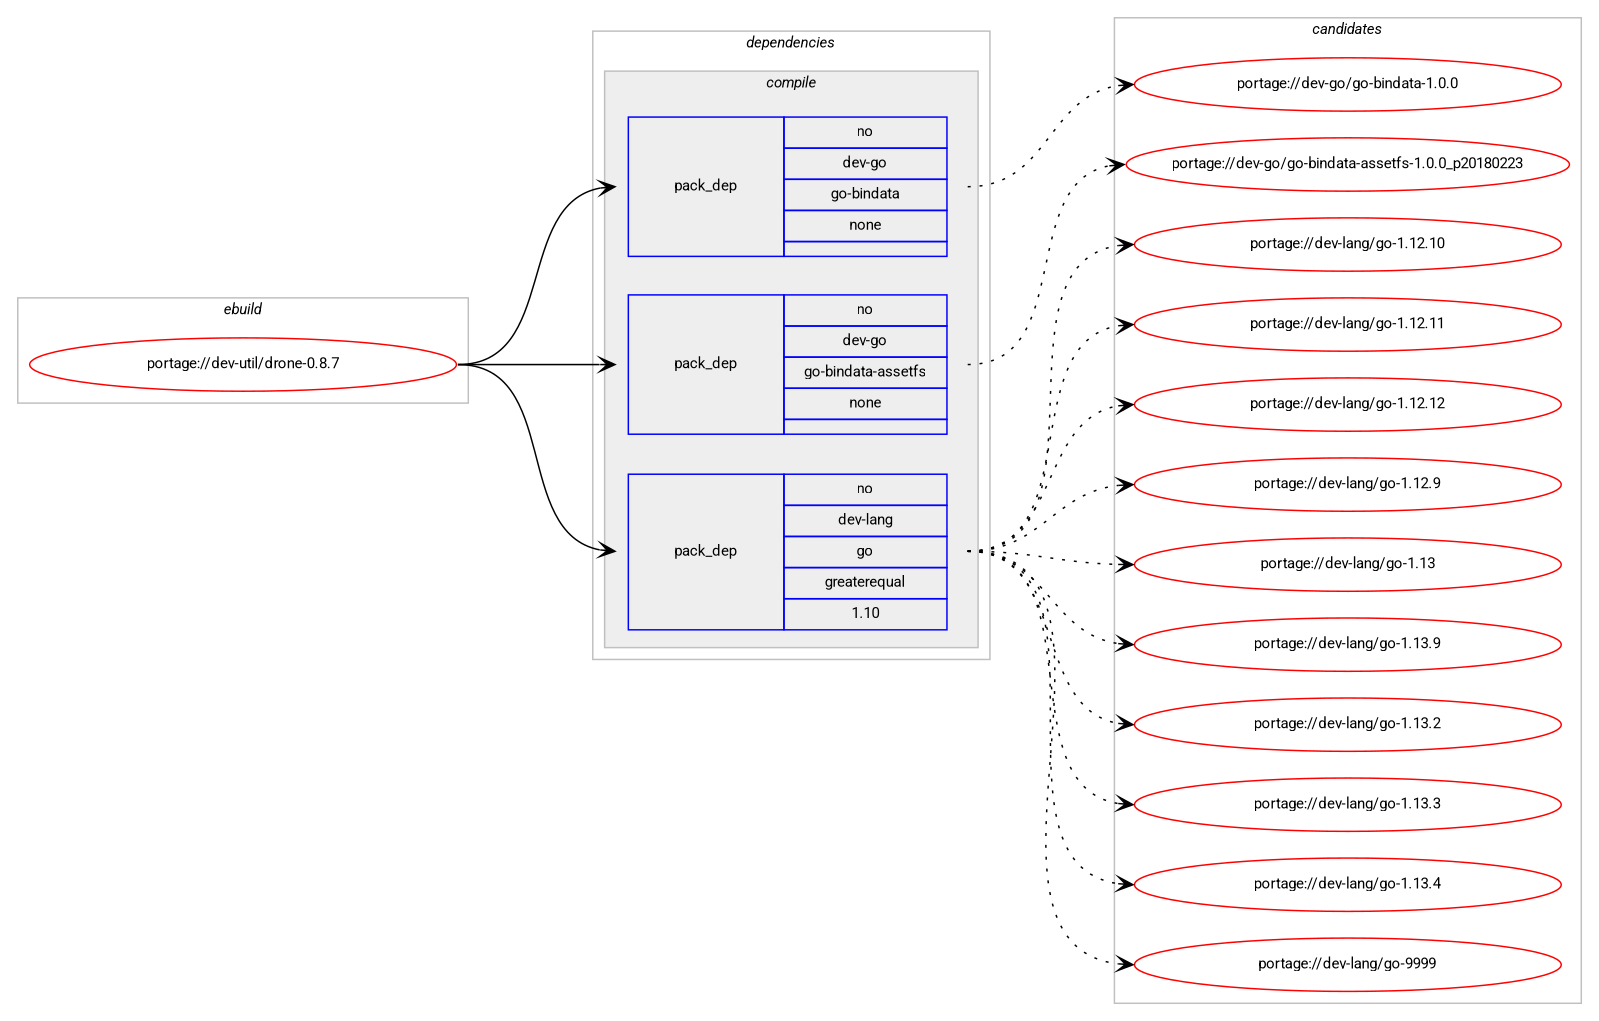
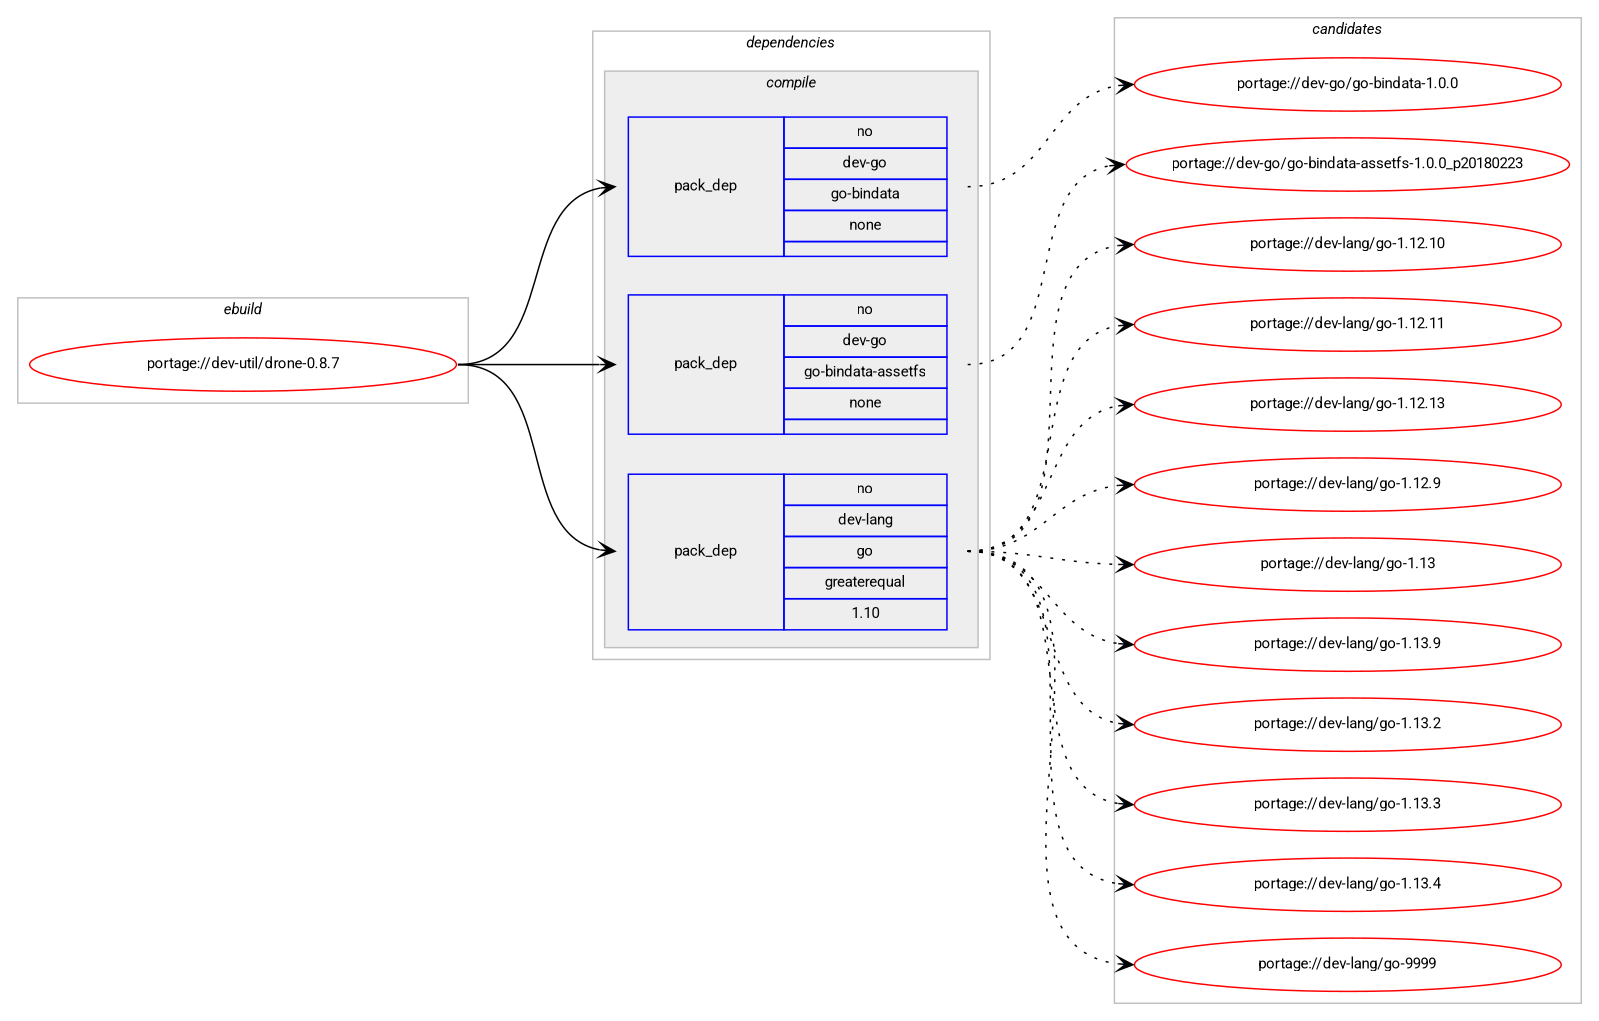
  digraph {
    compound=true
    concentrate=true
    fontname=Roboto
    fontsize=10
    newrank=true
    rankdir=LR
    ranksep=1.5
    node [color=red fontname=Roboto fontsize=10]
    edge [arrowhead=vee fontname=Roboto headport=w style=dotted tailport=e weight=100]
    n1 [label="portage://dev-util/drone-0.8.7" width=4]
    n2 [color=blue label=<<TABLE BORDER="0" CELLBORDER="1" CELLSPACING="0" CELLPADDING="4" WIDTH="220"><TR><TD ROWSPAN="6" CELLPADDING="30">pack_dep</TD></TR><TR><TD WIDTH="110">no</TD></TR><TR><TD>dev-go</TD></TR><TR><TD>go-bindata</TD></TR><TR><TD>none</TD></TR><TR><TD></TD></TR></TABLE>> shape=none]
    n3 [color=blue label=<<TABLE BORDER="0" CELLBORDER="1" CELLSPACING="0" CELLPADDING="4" WIDTH="220"><TR><TD ROWSPAN="6" CELLPADDING="30">pack_dep</TD></TR><TR><TD WIDTH="110">no</TD></TR><TR><TD>dev-go</TD></TR><TR><TD>go-bindata-assetfs</TD></TR><TR><TD>none</TD></TR><TR><TD></TD></TR></TABLE>> shape=none]
    n4 [color=blue label=<<TABLE BORDER="0" CELLBORDER="1" CELLSPACING="0" CELLPADDING="4" WIDTH="220"><TR><TD ROWSPAN="6" CELLPADDING="30">pack_dep</TD></TR><TR><TD WIDTH="110">no</TD></TR><TR><TD>dev-lang</TD></TR><TR><TD>go</TD></TR><TR><TD>greaterequal</TD></TR><TR><TD>1.10</TD></TR></TABLE>> shape=none]
    n5 [label="portage://dev-go/go-bindata-1.0.0" width=4]
    n6 [label="portage://dev-go/go-bindata-assetfs-1.0.0_p20180223" width=4]
    n7 [label="portage://dev-lang/go-1.12.10" width=4]
    n8 [label="portage://dev-lang/go-1.12.11" width=4]
-   n9 [label="portage://dev-lang/go-1.12.12" width=4]
+   n9 [label="portage://dev-lang/go-1.12.13" width=4]
    n10 [label="portage://dev-lang/go-1.12.9" width=4]
    n11 [label="portage://dev-lang/go-1.13" width=4]
    n12 [label="portage://dev-lang/go-1.13.9" width=4]
    n13 [label="portage://dev-lang/go-1.13.2" width=4]
    n14 [label="portage://dev-lang/go-1.13.3" width=4]
    n15 [label="portage://dev-lang/go-1.13.4" width=4]
    n16 [label="portage://dev-lang/go-9999" width=4]
    subgraph cluster_1 {
      color=gray
      label=<<i>ebuild</i>>
      rank=same
      n1
    }
    subgraph cluster_2 {
      color=gray
      label=<<i>dependencies</i>>
      subgraph cluster_3 {
        color=gray
        fillcolor="#eeeeee"
        label=<<i>compile</i>>
        style=filled
        subgraph sub_4 {
          color=gray
          fillcolor="#eeeeee"
          label=<<i>compile</i>>
          style=filled
          n2
        }
        subgraph sub_5 {
          color=gray
          fillcolor="#eeeeee"
          label=<<i>compile</i>>
          style=filled
          n3
        }
        subgraph sub_6 {
          color=gray
          fillcolor="#eeeeee"
          label=<<i>compile</i>>
          style=filled
          n4
        }
      }
      subgraph cluster_7 {
        color=gray
        fillcolor="#eeeeee"
        label=<<i>compile and run</i>>
        style=filled
      }
      subgraph cluster_8 {
        color=gray
        fillcolor="#eeeeee"
        label=<<i>run</i>>
        style=filled
      }
    }
    subgraph cluster_9 {
      color=gray
      label=<<i>candidates</i>>
      rank=same
      subgraph sub_10 {
        color=black
        label=<<i>candidates</i>>
        nodesep=1
        rank=same
        n5
      }
      subgraph sub_11 {
        color=black
        label=<<i>candidates</i>>
        nodesep=1
        rank=same
        n6
      }
      subgraph sub_12 {
        color=black
        label=<<i>candidates</i>>
        nodesep=1
        rank=same
        n7
        n8
        n9
        n10
        n11
        n12
        n13
        n14
        n15
        n16
      }
    }
    n1 -> n2 [style=solid weight=20]
    n1 -> n3 [style=solid weight=20]
    n1 -> n4 [style=solid weight=20]
    n2 -> n5
    n3 -> n6
    n4 -> n7
    n4 -> n8
    n4 -> n9
    n4 -> n10
    n4 -> n11
    n4 -> n12
    n4 -> n13
    n4 -> n14
    n4 -> n15
    n4 -> n16
  }
